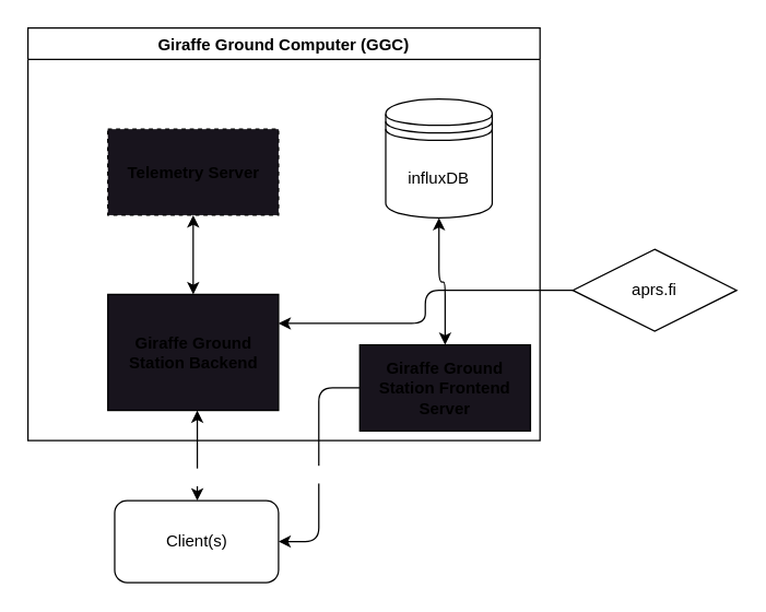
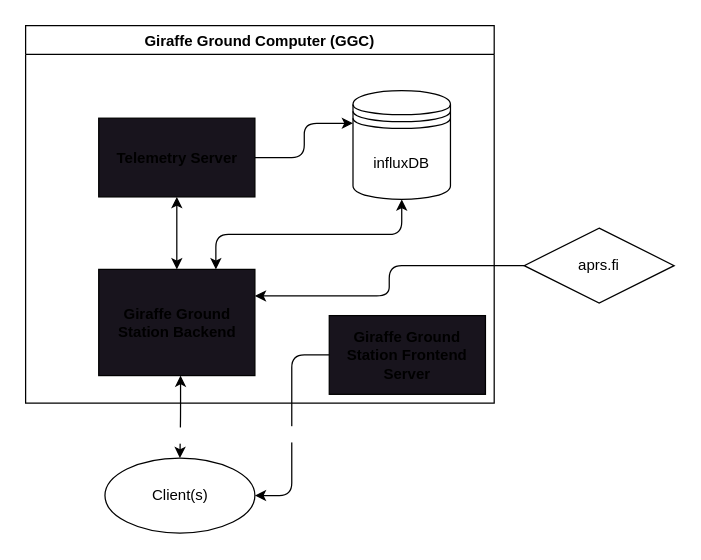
  <mxCell id="0" />
  <mxCell id="1" parent="0" />
  <mxCell id="2" value="Giraffe Ground Computer (GGC)" style="swimlane;" vertex="1" parent="1"><mxGeometry x="20" y="20" width="375" height="302" as="geometry" /></mxCell>
  <mxCell id="3" style="edgeStyle=elbowEdgeStyle;html=1;startArrow=classic;endArrow=classic;entryX=0.5;entryY=0;entryDx=0;entryDy=0;startFill=1;endFill=1;" edge="1" parent="2" source="5" target="6"><mxGeometry relative="1" as="geometry" /></mxCell>
- <mxCell id="5" value="Telemetry Server" style="whiteSpace=wrap;html=1;align=center;treeFolding=1;treeMoving=1;newEdgeStyle={&quot;edgeStyle&quot;:&quot;elbowEdgeStyle&quot;,&quot;startArrow&quot;:&quot;none&quot;,&quot;endArrow&quot;:&quot;none&quot;};fillColor=rgb(24, 20, 29);fontStyle=1;dashed=1;" vertex="1" parent="2"><mxGeometry x="58.5" y="74" width="125" height="63" as="geometry" /></mxCell>
+ <mxCell id="4" style="edgeStyle=elbowEdgeStyle;html=1;startArrow=none;endArrow=classic;entryX=0;entryY=0.3;entryDx=0;entryDy=0;endFill=1;" edge="1" parent="2" source="5" target="8"><mxGeometry relative="1" as="geometry" /></mxCell>
+ <mxCell id="5" value="Telemetry Server" style="whiteSpace=wrap;html=1;align=center;treeFolding=1;treeMoving=1;newEdgeStyle={&quot;edgeStyle&quot;:&quot;elbowEdgeStyle&quot;,&quot;startArrow&quot;:&quot;none&quot;,&quot;endArrow&quot;:&quot;none&quot;};fillColor=rgb(24, 20, 29);fontStyle=1" vertex="1" parent="2"><mxGeometry x="58.5" y="74" width="125" height="63" as="geometry" /></mxCell>
  <mxCell id="6" value="Giraffe Ground Station Backend" style="whiteSpace=wrap;html=1;align=center;treeFolding=1;treeMoving=1;newEdgeStyle={&quot;edgeStyle&quot;:&quot;elbowEdgeStyle&quot;,&quot;startArrow&quot;:&quot;none&quot;,&quot;endArrow&quot;:&quot;none&quot;};fillColor=rgb(24, 20, 29);fontStyle=1" vertex="1" parent="2"><mxGeometry x="58.5" y="195" width="125" height="85" as="geometry" /></mxCell>
- <mxCell id="7" style="edgeStyle=elbowEdgeStyle;html=1;elbow=vertical;startArrow=classic;startFill=1;" edge="1" parent="2" source="8" target="9"><mxGeometry relative="1" as="geometry" /></mxCell>
+ <mxCell id="7" style="edgeStyle=elbowEdgeStyle;html=1;entryX=0.75;entryY=0;entryDx=0;entryDy=0;elbow=vertical;startArrow=classic;startFill=1;" edge="1" parent="2" source="8" target="6"><mxGeometry relative="1" as="geometry" /></mxCell>
  <mxCell id="8" value="influxDB&lt;br&gt;" style="shape=datastore;whiteSpace=wrap;html=1;" vertex="1" parent="2"><mxGeometry x="262" y="52" width="78" height="87" as="geometry" /></mxCell>
  <mxCell id="9" value="Giraffe Ground Station Frontend Server" style="whiteSpace=wrap;html=1;align=center;treeFolding=1;treeMoving=1;newEdgeStyle={&quot;edgeStyle&quot;:&quot;elbowEdgeStyle&quot;,&quot;startArrow&quot;:&quot;none&quot;,&quot;endArrow&quot;:&quot;none&quot;};fillColor=rgb(24, 20, 29);fontStyle=1" vertex="1" parent="2"><mxGeometry x="243" y="232" width="125" height="63" as="geometry" /></mxCell>
  <mxCell id="10" style="edgeStyle=elbowEdgeStyle;html=1;startArrow=classic;startFill=1;endArrow=none;endFill=0;" edge="1" source="12" target="9" parent="1"><mxGeometry relative="1" as="geometry" /></mxCell>
  <mxCell id="11" value="HTTP" style="edgeLabel;html=1;align=center;verticalAlign=middle;resizable=0;points=[];fontSize=11;fontColor=#FFFFFF;" vertex="1" connectable="0" parent="10"><mxGeometry x="-0.091" y="2" relative="1" as="geometry"><mxPoint x="2" y="-1" as="offset" /></mxGeometry></mxCell>
- <mxCell id="12" value="Client(s)" style="rounded=1;whiteSpace=wrap;html=1;" vertex="1" parent="1"><mxGeometry x="83.5" y="366" width="120" height="60" as="geometry" /></mxCell>
+ <mxCell id="12" value="Client(s)" style="ellipse;whiteSpace=wrap;html=1;" vertex="1" parent="1"><mxGeometry x="83.5" y="366" width="120" height="60" as="geometry" /></mxCell>
  <mxCell id="13" style="edgeStyle=elbowEdgeStyle;html=1;startArrow=classic;endArrow=classic;startFill=1;endFill=1;" edge="1" source="6" target="12" parent="1"><mxGeometry relative="1" as="geometry" /></mxCell>
  <mxCell id="14" value="Web Socket/HTTP" style="edgeLabel;html=1;align=center;verticalAlign=middle;resizable=0;points=[];fontSize=11;fontColor=#FFFFFF;" vertex="1" connectable="0" parent="13"><mxGeometry x="0.306" relative="1" as="geometry"><mxPoint x="-3" y="5" as="offset" /></mxGeometry></mxCell>
  <mxCell id="15" style="edgeStyle=elbowEdgeStyle;html=1;entryX=1;entryY=0.25;entryDx=0;entryDy=0;" edge="1" source="16" target="6" parent="1"><mxGeometry relative="1" as="geometry" /></mxCell>
  <mxCell id="16" value="aprs.fi" style="rhombus;whiteSpace=wrap;html=1;" vertex="1" parent="1"><mxGeometry x="419" y="182" width="120" height="60" as="geometry" /></mxCell>
